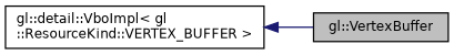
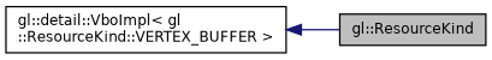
  digraph {
    rankdir=LR
    node [color=black fontname=Helvetica fontsize=10 shape=record style=filled]
-   n1 [fillcolor=grey75 fontcolor=black height=0.2 label="gl::VertexBuffer" width=0.4]
+   n1 [fillcolor=grey75 fontcolor=black height=0.2 label="gl::ResourceKind" width=0.4]
    n2 [fillcolor=white height=0.2 label="gl::detail::VboImpl\< gl\l::ResourceKind::VERTEX_BUFFER \>" width=0.4]
    n2 -> n1 [color=midnightblue dir=back fontname=Helvetica fontsize=10 labelfontname=Helvetica labelfontsize=10 style=solid]
  }
